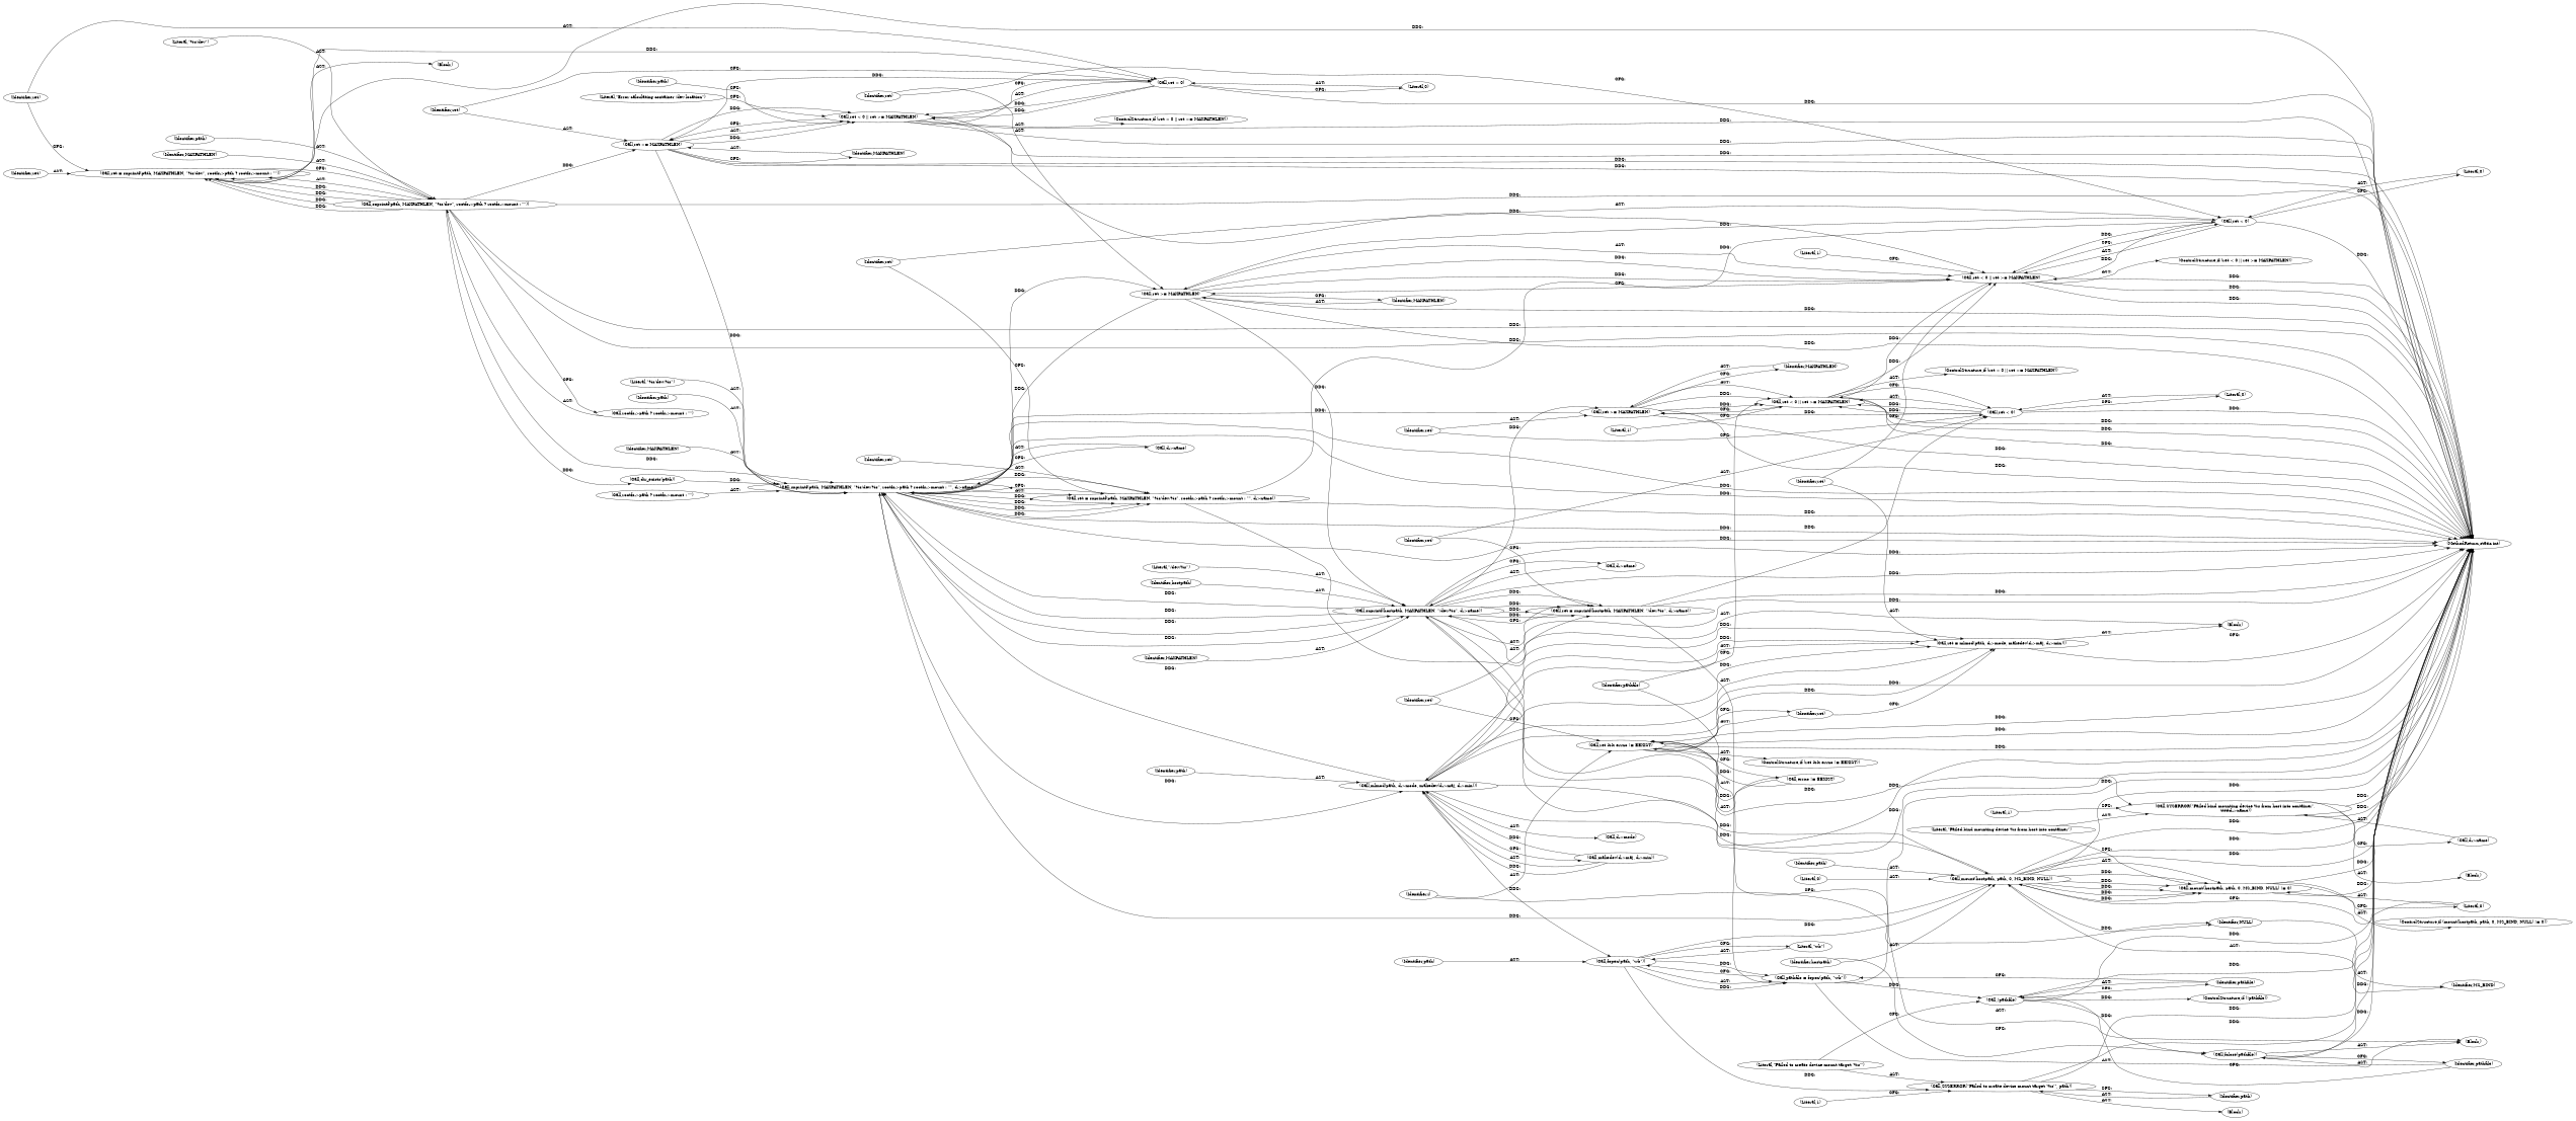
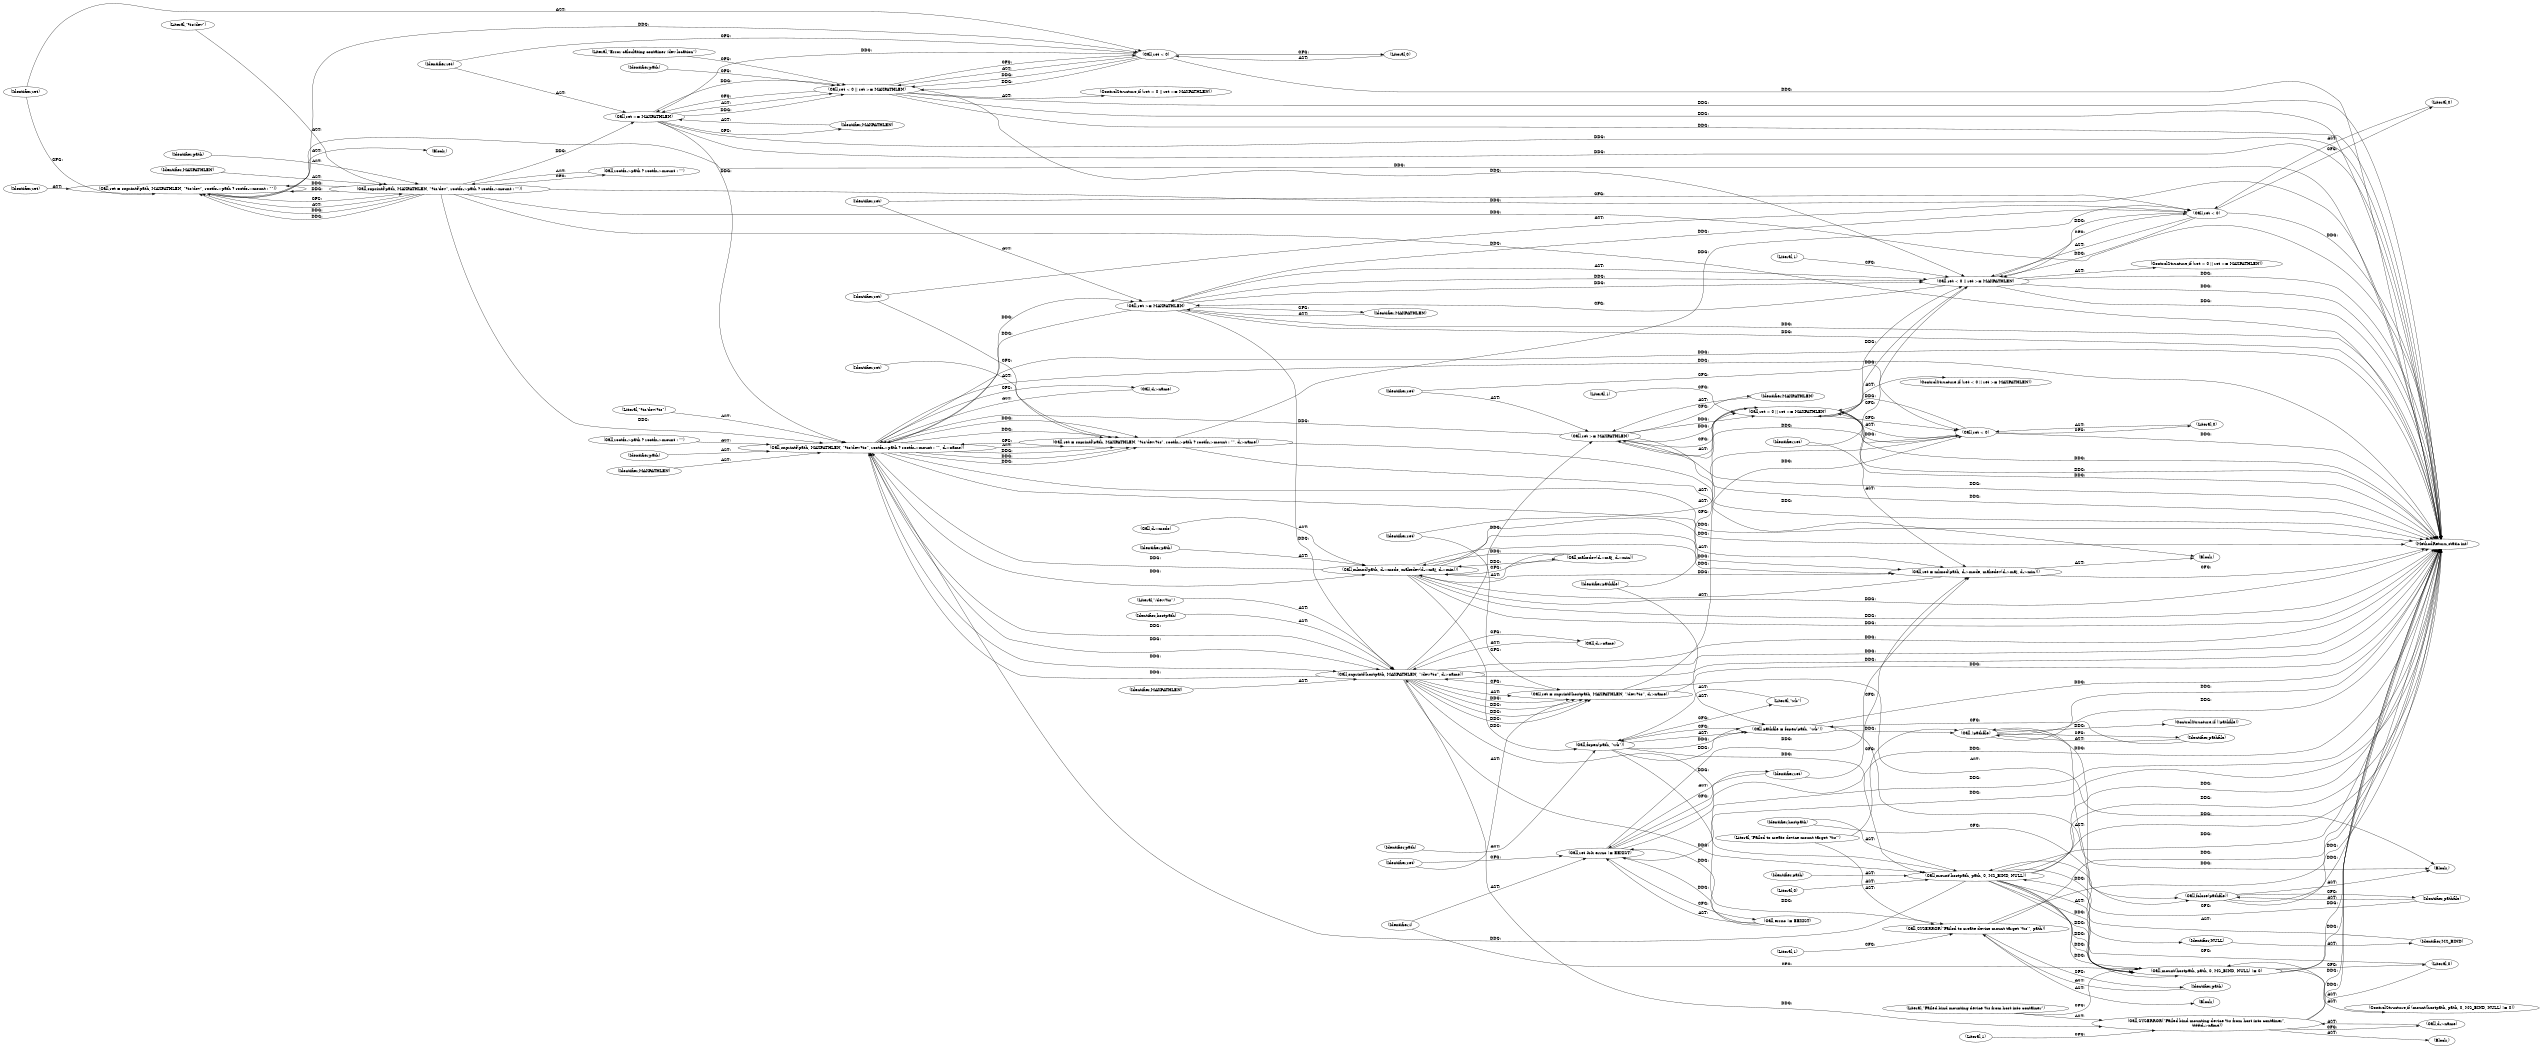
  digraph {
    rankdir=LR
    n1 [label="(Call,ret = snprintf(path, MAXPATHLEN, \"%s/dev\", rootfs->path ? rootfs->mount : \"\"))"]
    n2 [label="(Call,snprintf(path, MAXPATHLEN, \"%s/dev\", rootfs->path ? rootfs->mount : \"\"))"]
    n3 [label="(Call,ret < 0)"]
    n4 [label="(Block,)"]
    n5 [label="(MethodReturn,static int)"]
    n6 [label="(Call,ret >= MAXPATHLEN)"]
    n7 [label="(Call,snprintf(path, MAXPATHLEN, \"%s/dev/%s\", rootfs->path ? rootfs->mount : \"\", d->name))"]
-   n8 [label="(Call,dir_exists(path))"]
    n9 [label="(Call,rootfs->path ? rootfs->mount : \"\")"]
    n10 [label="(Call,ret < 0 || ret >= MAXPATHLEN)"]
    n11 [label="(Literal,0)"]
    n12 [label="(Identifier,MAXPATHLEN)"]
    n13 [label="(Call,ret >= MAXPATHLEN)"]
    n14 [label="(Call,ret = snprintf(path, MAXPATHLEN, \"%s/dev/%s\", rootfs->path ? rootfs->mount : \"\", d->name))"]
    n15 [label="(Call,snprintf(hostpath, MAXPATHLEN, \"/dev/%s\", d->name))"]
    n16 [label="(Call,mknod(path, d->mode, makedev(d->maj, d->min)))"]
    n17 [label="(Call,d->name)"]
    n18 [label="(Call,ret < 0 || ret >= MAXPATHLEN)"]
    n19 [label="(ControlStructure,if (ret < 0 || ret >= MAXPATHLEN))"]
    n20 [label="(Call,ret < 0 || ret >= MAXPATHLEN)"]
    n21 [label="(Call,ret < 0)"]
    n22 [label="(ControlStructure,if (ret < 0 || ret >= MAXPATHLEN))"]
    n23 [label="(Call,ret < 0)"]
    n24 [label="(Call,ret >= MAXPATHLEN)"]
    n25 [label="(ControlStructure,if (ret < 0 || ret >= MAXPATHLEN))"]
    n26 [label="(Literal,0)"]
    n27 [label="(Identifier,MAXPATHLEN)"]
    n28 [label="(Literal,0)"]
    n29 [label="(Identifier,MAXPATHLEN)"]
    n30 [label="(Block,)"]
    n31 [label="(Call,ret = snprintf(hostpath, MAXPATHLEN, \"/dev/%s\", d->name))"]
    n32 [label="(Call,mount(hostpath, path, 0, MS_BIND, NULL))"]
    n33 [label="(Call,SYSERROR(\"Failed bind mounting device %s from host into container\",\n \t\t\t\t\td->name))"]
    n34 [label="(Call,d->name)"]
    n35 [label="(Call,ret = mknod(path, d->mode, makedev(d->maj, d->min)))"]
    n36 [label="(Call,fopen(path, \"wb\"))"]
    n37 [label="(Call,makedev(d->maj, d->min))"]
    n38 [label="(Block,)"]
    n39 [label="(Call,mount(hostpath, path, 0, MS_BIND, NULL) != 0)"]
    n40 [label="(Identifier,NULL)"]
    n41 [label="(Call,d->name)"]
    n42 [label="(Block,)"]
    n43 [label="(ControlStructure,if (mount(hostpath, path, 0, MS_BIND, NULL) != 0))"]
    n44 [label="(Literal,0)"]
    n45 [label="(Identifier,MS_BIND)"]
    n46 [label="(Call,pathfile = fopen(path, \"wb\"))"]
    n47 [label="(Call,SYSERROR(\"Failed to create device mount target '%s'\", path))"]
    n48 [label="(Literal,\"wb\")"]
    n49 [label="(Call,ret && errno != EEXIST)"]
    n50 [label="(Identifier,ret)"]
-   n51 [label="(ControlStructure,if (ret && errno != EEXIST))"]
    n52 [label="(Call,errno != EEXIST)"]
    n53 [label="(Call,!pathfile)"]
    n54 [label="(Identifier,path)"]
    n55 [label="(Block,)"]
    n56 [label="(Call,fclose(pathfile))"]
    n57 [label="(ControlStructure,if (!pathfile))"]
    n58 [label="(Identifier,pathfile)"]
    n59 [label="(Identifier,pathfile)"]
    n60 [label="(Identifier,MAXPATHLEN)"]
    n61 [label="(Identifier,MAXPATHLEN)"]
    n62 [label="(Literal,\"%s/dev\")"]
    n63 [label="(Identifier,ret)"]
    n64 [label="(Identifier,path)"]
    n65 [label="(Identifier,hostpath)"]
    n66 [label="(Identifier,ret)"]
    n67 [label="(Call,d->mode)"]
    n68 [label="(Literal,\"%s/dev/%s\")"]
    n69 [label="(Literal,1)"]
    n70 [label="(Call,rootfs->path ? rootfs->mount : \"\")"]
    n71 [label="(Literal,1)"]
    n72 [label="(Identifier,ret)"]
    n73 [label="(Identifier,ret)"]
    n74 [label="(Literal,\"/dev/%s\")"]
    n75 [label="(Identifier,path)"]
    n76 [label="(Identifier,path)"]
    n77 [label="(Literal,\"Failed to create device mount target '%s'\")"]
    n78 [label="(Identifier,ret)"]
    n79 [label="(Identifier,ret)"]
    n80 [label="(Identifier,i)"]
    n81 [label="(Identifier,path)"]
    n82 [label="(Identifier,path)"]
    n83 [label="(Identifier,ret)"]
    n84 [label="(Identifier,ret)"]
    n85 [label="(Literal,\"Failed bind mounting device %s from host into container\")"]
    n86 [label="(Literal,1)"]
    n87 [label="(Literal,\"Error calculating container /dev location\")"]
    n88 [label="(Identifier,MAXPATHLEN)"]
    n89 [label="(Literal,0)"]
    n90 [label="(Identifier,path)"]
    n91 [label="(Identifier,ret)"]
    n92 [label="(Identifier,hostpath)"]
    n93 [label="(Identifier,pathfile)"]
    n94 [label="(Identifier,ret)"]
    n95 [label="(Literal,1)"]
    n1 -> n2 [label="CFG: "]
    n1 -> n3 [label="DDG: "]
    n1 -> n4 [label="AST: "]
    n1 -> n5 [label="DDG: "]
    n2 -> n1 [label="AST: "]
    n2 -> n1 [label="DDG: "]
    n2 -> n1 [label="DDG: "]
    n2 -> n1 [label="DDG: "]
    n2 -> n1 [label="DDG: "]
    n2 -> n5 [label="DDG: "]
    n2 -> n5 [label="DDG: "]
    n2 -> n5 [label="DDG: "]
    n2 -> n6 [label="DDG: "]
    n2 -> n7 [label="DDG: "]
-   n2 -> n8 [label="DDG: "]
    n2 -> n9 [label="CFG: "]
    n3 -> n5 [label="DDG: "]
    n3 -> n6 [label="DDG: "]
    n3 -> n10 [label="AST: "]
    n3 -> n10 [label="DDG: "]
    n3 -> n10 [label="DDG: "]
    n3 -> n11 [label="CFG: "]
    n6 -> n5 [label="DDG: "]
    n6 -> n5 [label="DDG: "]
    n6 -> n7 [label="DDG: "]
    n6 -> n10 [label="AST: "]
    n6 -> n10 [label="DDG: "]
    n6 -> n10 [label="DDG: "]
    n6 -> n12 [label="CFG: "]
    n7 -> n5 [label="DDG: "]
    n7 -> n5 [label="DDG: "]
    n7 -> n5 [label="DDG: "]
    n7 -> n5 [label="DDG: "]
    n7 -> n13 [label="DDG: "]
    n7 -> n14 [label="AST: "]
    n7 -> n14 [label="DDG: "]
    n7 -> n14 [label="DDG: "]
    n7 -> n14 [label="DDG: "]
    n7 -> n14 [label="DDG: "]
    n7 -> n14 [label="DDG: "]
    n7 -> n15 [label="DDG: "]
    n7 -> n15 [label="DDG: "]
    n7 -> n16 [label="DDG: "]
    n7 -> n17 [label="CFG: "]
-   n8 -> n7 [label="DDG: "]
    n9 -> n2 [label="AST: "]
    n10 -> n3 [label="CFG: "]
    n10 -> n5 [label="DDG: "]
    n10 -> n5 [label="DDG: "]
    n10 -> n5 [label="DDG: "]
    n10 -> n6 [label="CFG: "]
    n10 -> n18 [label="DDG: "]
    n10 -> n19 [label="AST: "]
    n11 -> n3 [label="AST: "]
    n12 -> n6 [label="AST: "]
    n13 -> n5 [label="DDG: "]
    n13 -> n5 [label="DDG: "]
    n13 -> n7 [label="DDG: "]
    n13 -> n15 [label="DDG: "]
    n13 -> n18 [label="AST: "]
    n13 -> n18 [label="DDG: "]
    n13 -> n18 [label="DDG: "]
    n13 -> n27 [label="CFG: "]
    n14 -> n5 [label="DDG: "]
    n14 -> n7 [label="CFG: "]
    n14 -> n21 [label="DDG: "]
    n14 -> n30 [label="AST: "]
    n15 -> n5 [label="DDG: "]
    n15 -> n5 [label="DDG: "]
    n15 -> n5 [label="DDG: "]
    n15 -> n7 [label="DDG: "]
    n15 -> n7 [label="DDG: "]
    n15 -> n24 [label="DDG: "]
    n15 -> n31 [label="AST: "]
    n15 -> n31 [label="DDG: "]
    n15 -> n31 [label="DDG: "]
    n15 -> n31 [label="DDG: "]
    n15 -> n31 [label="DDG: "]
    n15 -> n32 [label="DDG: "]
    n15 -> n33 [label="DDG: "]
    n15 -> n34 [label="CFG: "]
    n16 -> n5 [label="DDG: "]
    n16 -> n5 [label="DDG: "]
    n16 -> n5 [label="DDG: "]
    n16 -> n7 [label="DDG: "]
    n16 -> n35 [label="AST: "]
    n16 -> n35 [label="DDG: "]
    n16 -> n35 [label="DDG: "]
    n16 -> n35 [label="DDG: "]
    n16 -> n36 [label="DDG: "]
    n16 -> n37 [label="CFG: "]
    n17 -> n7 [label="AST: "]
    n18 -> n5 [label="DDG: "]
    n18 -> n5 [label="DDG: "]
    n18 -> n5 [label="DDG: "]
    n18 -> n13 [label="CFG: "]
    n18 -> n20 [label="DDG: "]
    n18 -> n21 [label="CFG: "]
    n18 -> n22 [label="AST: "]
    n20 -> n5 [label="DDG: "]
    n20 -> n5 [label="DDG: "]
    n20 -> n5 [label="DDG: "]
    n20 -> n18 [label="DDG: "]
    n20 -> n23 [label="CFG: "]
    n20 -> n24 [label="CFG: "]
    n20 -> n25 [label="AST: "]
    n21 -> n5 [label="DDG: "]
    n21 -> n13 [label="DDG: "]
    n21 -> n18 [label="AST: "]
    n21 -> n18 [label="DDG: "]
    n21 -> n18 [label="DDG: "]
    n21 -> n26 [label="CFG: "]
    n23 -> n5 [label="DDG: "]
    n23 -> n20 [label="AST: "]
    n23 -> n20 [label="DDG: "]
    n23 -> n20 [label="DDG: "]
    n23 -> n24 [label="DDG: "]
    n23 -> n28 [label="CFG: "]
    n24 -> n5 [label="DDG: "]
    n24 -> n5 [label="DDG: "]
    n24 -> n7 [label="DDG: "]
    n24 -> n20 [label="AST: "]
    n24 -> n20 [label="DDG: "]
    n24 -> n20 [label="DDG: "]
    n24 -> n29 [label="CFG: "]
    n26 -> n21 [label="AST: "]
    n27 -> n13 [label="AST: "]
    n28 -> n23 [label="AST: "]
    n29 -> n24 [label="AST: "]
    n31 -> n5 [label="DDG: "]
    n31 -> n15 [label="CFG: "]
    n31 -> n23 [label="DDG: "]
    n31 -> n38 [label="AST: "]
    n32 -> n5 [label="DDG: "]
    n32 -> n5 [label="DDG: "]
    n32 -> n5 [label="DDG: "]
    n32 -> n5 [label="DDG: "]
    n32 -> n7 [label="DDG: "]
    n32 -> n15 [label="DDG: "]
    n32 -> n39 [label="AST: "]
    n32 -> n39 [label="DDG: "]
    n32 -> n39 [label="DDG: "]
    n32 -> n39 [label="DDG: "]
    n32 -> n39 [label="DDG: "]
    n32 -> n39 [label="DDG: "]
    n32 -> n40 [label="DDG: "]
    n33 -> n5 [label="DDG: "]
    n33 -> n5 [label="DDG: "]
    n33 -> n41 [label="CFG: "]
    n33 -> n42 [label="AST: "]
    n34 -> n15 [label="AST: "]
    n35 -> n5 [label="CFG: "]
    n35 -> n16 [label="AST: "]
    n35 -> n30 [label="AST: "]
    n36 -> n32 [label="DDG: "]
    n36 -> n46 [label="AST: "]
    n36 -> n46 [label="DDG: "]
    n36 -> n46 [label="DDG: "]
    n36 -> n47 [label="DDG: "]
    n36 -> n48 [label="CFG: "]
    n37 -> n16 [label="AST: "]
    n37 -> n16 [label="DDG: "]
    n37 -> n16 [label="DDG: "]
    n39 -> n5 [label="DDG: "]
    n39 -> n5 [label="DDG: "]
    n39 -> n43 [label="AST: "]
    n39 -> n44 [label="CFG: "]
    n40 -> n45 [label="AST: "]
    n41 -> n33 [label="AST: "]
    n44 -> n32 [label="CFG: "]
    n44 -> n39 [label="AST: "]
    n45 -> n32 [label="AST: "]
    n46 -> n5 [label="DDG: "]
    n46 -> n36 [label="CFG: "]
    n46 -> n38 [label="AST: "]
    n46 -> n53 [label="DDG: "]
    n47 -> n5 [label="DDG: "]
    n47 -> n5 [label="DDG: "]
    n47 -> n54 [label="CFG: "]
    n47 -> n55 [label="AST: "]
    n48 -> n36 [label="AST: "]
    n49 -> n5 [label="DDG: "]
    n49 -> n5 [label="DDG: "]
    n49 -> n5 [label="DDG: "]
    n49 -> n35 [label="DDG: "]
    n49 -> n50 [label="CFG: "]
-   n49 -> n51 [label="AST: "]
    n49 -> n52 [label="CFG: "]
    n50 -> n35 [label="CFG: "]
    n50 -> n49 [label="AST: "]
    n52 -> n49 [label="AST: "]
    n52 -> n49 [label="DDG: "]
    n52 -> n49 [label="DDG: "]
    n53 -> n5 [label="DDG: "]
    n53 -> n5 [label="DDG: "]
    n53 -> n56 [label="DDG: "]
    n53 -> n57 [label="DDG: "]
    n53 -> n58 [label="CFG: "]
    n54 -> n47 [label="AST: "]
    n56 -> n5 [label="DDG: "]
    n56 -> n5 [label="DDG: "]
    n56 -> n38 [label="AST: "]
    n56 -> n59 [label="CFG: "]
    n58 -> n46 [label="CFG: "]
    n58 -> n53 [label="AST: "]
    n59 -> n53 [label="CFG: "]
    n59 -> n56 [label="AST: "]
    n60 -> n15 [label="AST: "]
    n61 -> n7 [label="AST: "]
    n62 -> n2 [label="AST: "]
    n63 -> n1 [label="CFG: "]
    n63 -> n3 [label="AST: "]
    n64 -> n2 [label="AST: "]
    n65 -> n32 [label="AST: "]
    n65 -> n56 [label="CFG: "]
    n66 -> n18 [label="CFG: "]
    n66 -> n35 [label="AST: "]
-   n16 -> n67 [label="AST: "]
+   n67 -> n16 [label="AST: "]
    n68 -> n7 [label="AST: "]
    n69 -> n47 [label="CFG: "]
    n70 -> n7 [label="AST: "]
    n71 -> n18 [label="CFG: "]
    n72 -> n14 [label="AST: "]
    n73 -> n23 [label="CFG: "]
    n73 -> n24 [label="AST: "]
    n74 -> n15 [label="AST: "]
    n75 -> n32 [label="AST: "]
    n76 -> n36 [label="AST: "]
    n77 -> n47 [label="AST: "]
    n77 -> n53 [label="CFG: "]
    n78 -> n3 [label="CFG: "]
    n78 -> n6 [label="AST: "]
    n79 -> n23 [label="AST: "]
    n79 -> n31 [label="CFG: "]
-   n80 -> n40 [label="CFG: "]
+   n80 -> n39 [label="CFG: "]
    n80 -> n49 [label="AST: "]
    n81 -> n7 [label="AST: "]
    n82 -> n16 [label="AST: "]
    n83 -> n1 [label="AST: "]
    n84 -> n13 [label="AST: "]
    n84 -> n21 [label="CFG: "]
    n85 -> n33 [label="AST: "]
    n85 -> n39 [label="CFG: "]
    n86 -> n20 [label="CFG: "]
    n87 -> n10 [label="CFG: "]
    n88 -> n2 [label="AST: "]
    n89 -> n32 [label="AST: "]
    n90 -> n10 [label="CFG: "]
    n91 -> n14 [label="CFG: "]
    n91 -> n21 [label="AST: "]
    n92 -> n15 [label="AST: "]
    n93 -> n20 [label="CFG: "]
    n93 -> n46 [label="AST: "]
    n94 -> n31 [label="AST: "]
    n94 -> n49 [label="CFG: "]
    n95 -> n33 [label="CFG: "]
  }
